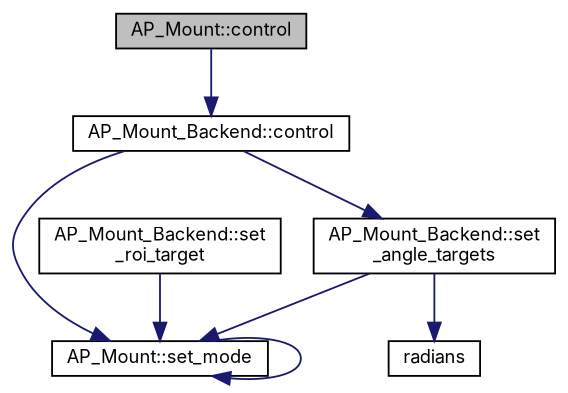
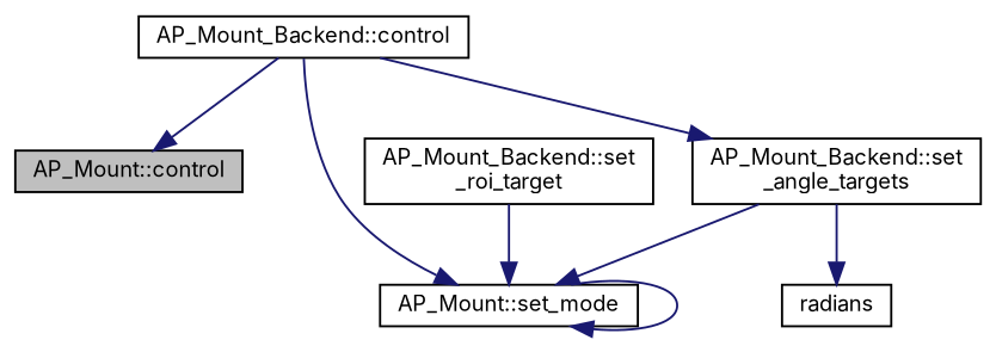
  digraph {
    fontname=Inter
    rankdir=TB
    node [color=black fillcolor=white fontname=Inter fontsize=10 shape=record style=filled]
    edge [color=midnightblue fontname=Inter fontsize=10 labelfontname=Helvetica labelfontsize=10 style=solid]
    n1 [fillcolor=grey75 fontcolor=black height=0.2 label="AP_Mount::control" width=0.4]
    n2 [height=0.2 label="AP_Mount_Backend::control" width=0.4]
    n3 [height=0.2 label="AP_Mount::set_mode" width=0.4]
    n4 [height=0.2 label="AP_Mount_Backend::set\l_angle_targets" width=0.4]
    n5 [height=0.2 label=radians width=0.4]
    n6 [height=0.2 label="AP_Mount_Backend::set\l_roi_target" width=0.4]
-   n1 -> n2
+   n2 -> n1
    n2 -> n3
    n2 -> n4
    n3 -> n3
    n4 -> n3
    n4 -> n5
    n6 -> n3
  }
